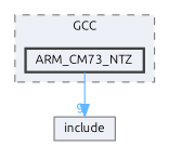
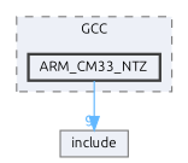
  digraph {
    compound=true
    fontname=Ubuntu
    node [fillcolor="#edf0f7" fontname=Ubuntu fontsize=10 shape=box]
-   n1 [color=grey25 height=0.2 label=ARM_CM73_NTZ style="filled,bold" width=0.4]
+   n1 [color=grey25 height=0.2 label=ARM_CM33_NTZ style="filled,bold" width=0.4]
    n2 [color=grey50 height=0.2 label=include style=filled width=0.4]
    subgraph cluster_1 {
      bgcolor="#edf0f7"
      fontsize=10
      label=GCC
      pencolor=grey50
      style="filled,dashed"
      n1
    }
    n1 -> n2 [color=steelblue1 fontcolor=steelblue1 fontname=Ubuntu fontsize=10 headlabel=9 labeldistance=1.5 labelfontname=Helvetica labelfontsize=10]
  }
